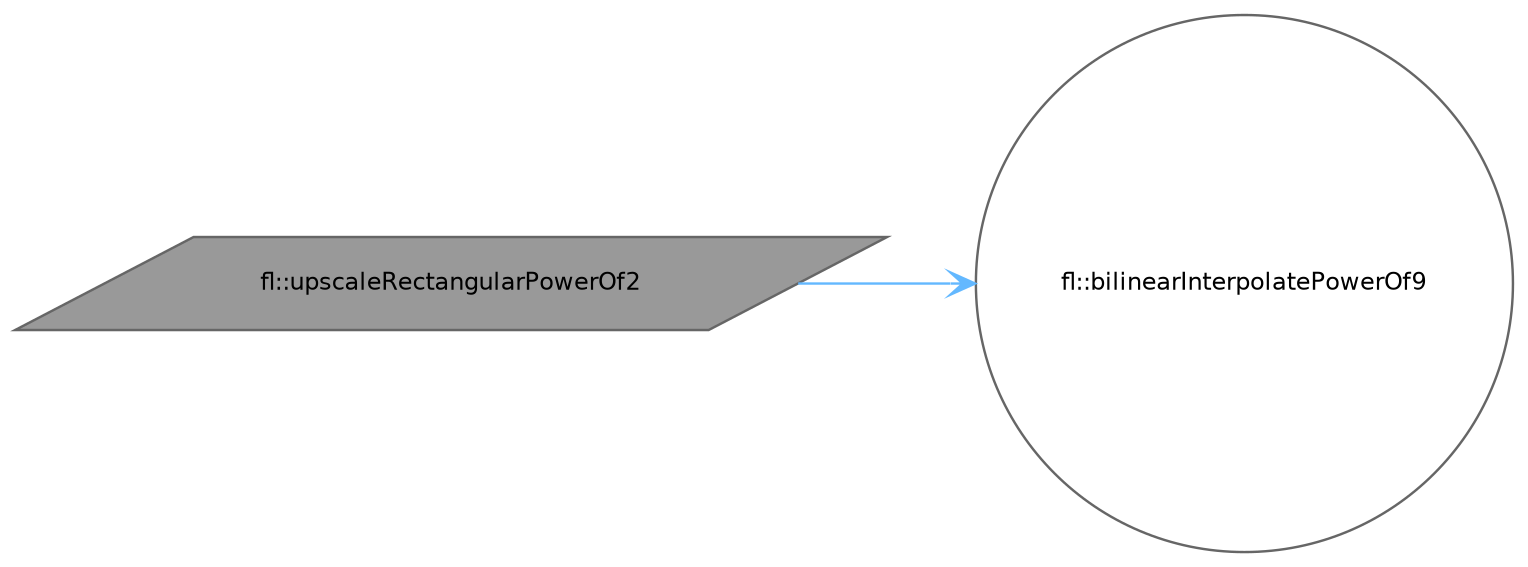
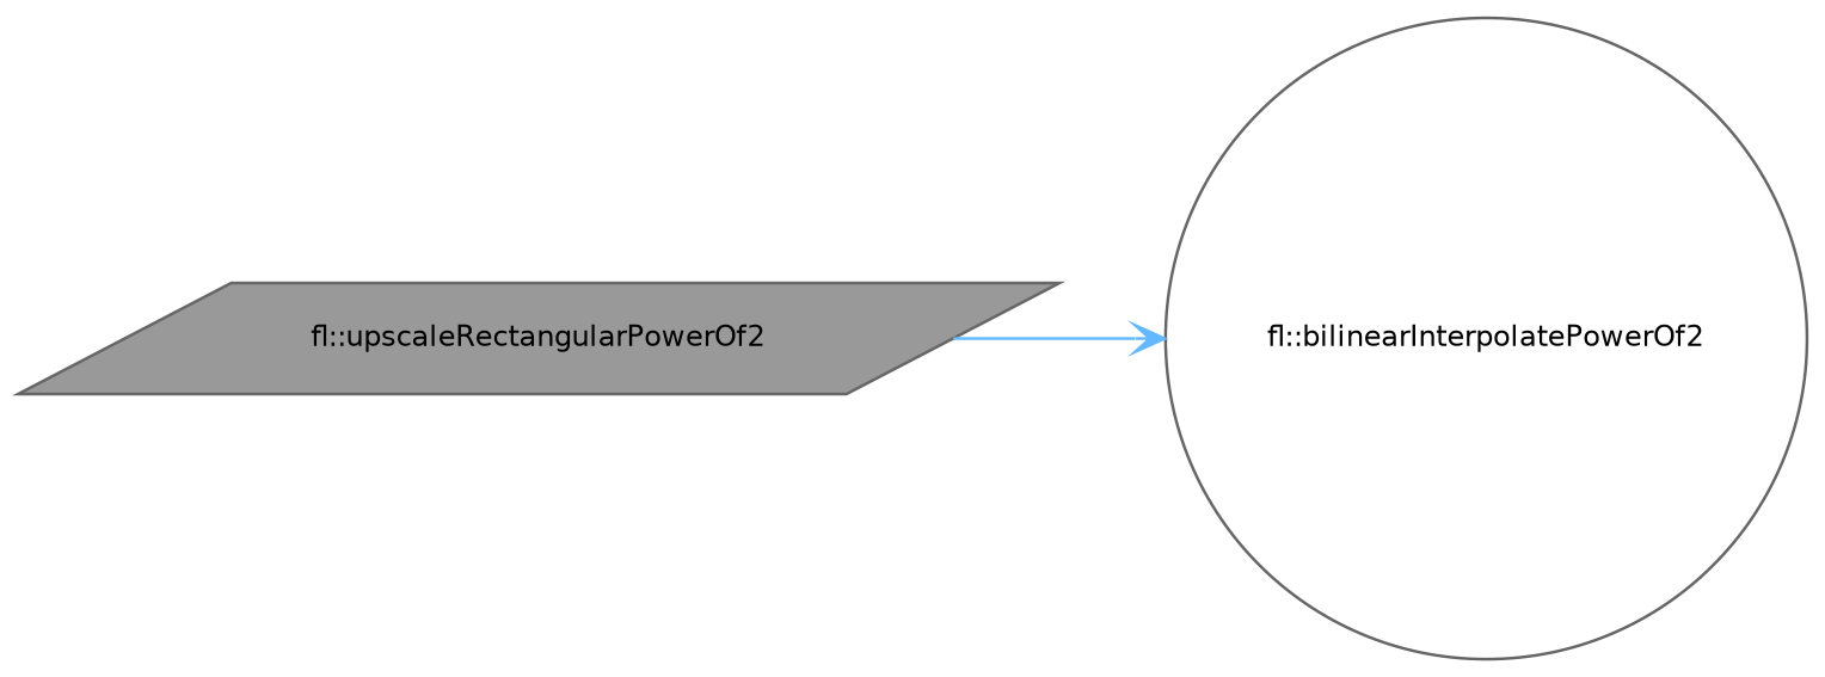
  digraph {
    rankdir=LR
    node [fontname=Helvetica fontsize=10 style=filled]
    n1 [color=gray40 fillcolor=grey60 fontcolor=black height=0.2 label="fl::upscaleRectangularPowerOf2" shape=parallelogram width=0.4]
-   n2 [color=grey40 fillcolor=white height=0.2 label="fl::bilinearInterpolatePowerOf9" shape=circle width=0.4]
+   n2 [color=grey40 fillcolor=white height=0.2 label="fl::bilinearInterpolatePowerOf2" shape=circle width=0.4]
    n1 -> n2 [color=steelblue1 fontname=Helvetica fontsize=10 labelfontname=Helvetica labelfontsize=10 style=solid arrowhead=vee]
  }
